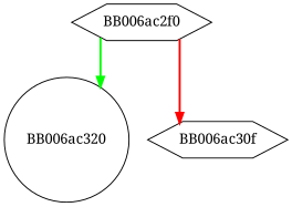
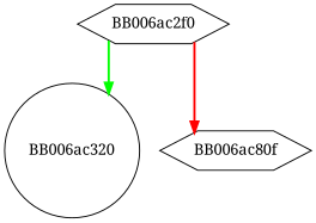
  digraph {
    fontname="Noto Serif"
    splines=ortho
    node [fillcolor=white fontname="Noto Serif" shape=hexagon style=filled]
    edge [fontname="Noto Serif" style=bold]
    BB006ac320 [shape=circle]
    BB006ac2f0
-   BB006ac30f
+   BB006ac30f [label=BB006ac80f]
    BB006ac2f0 -> BB006ac320 [color=green]
    BB006ac2f0 -> BB006ac30f [color=red]
  }
